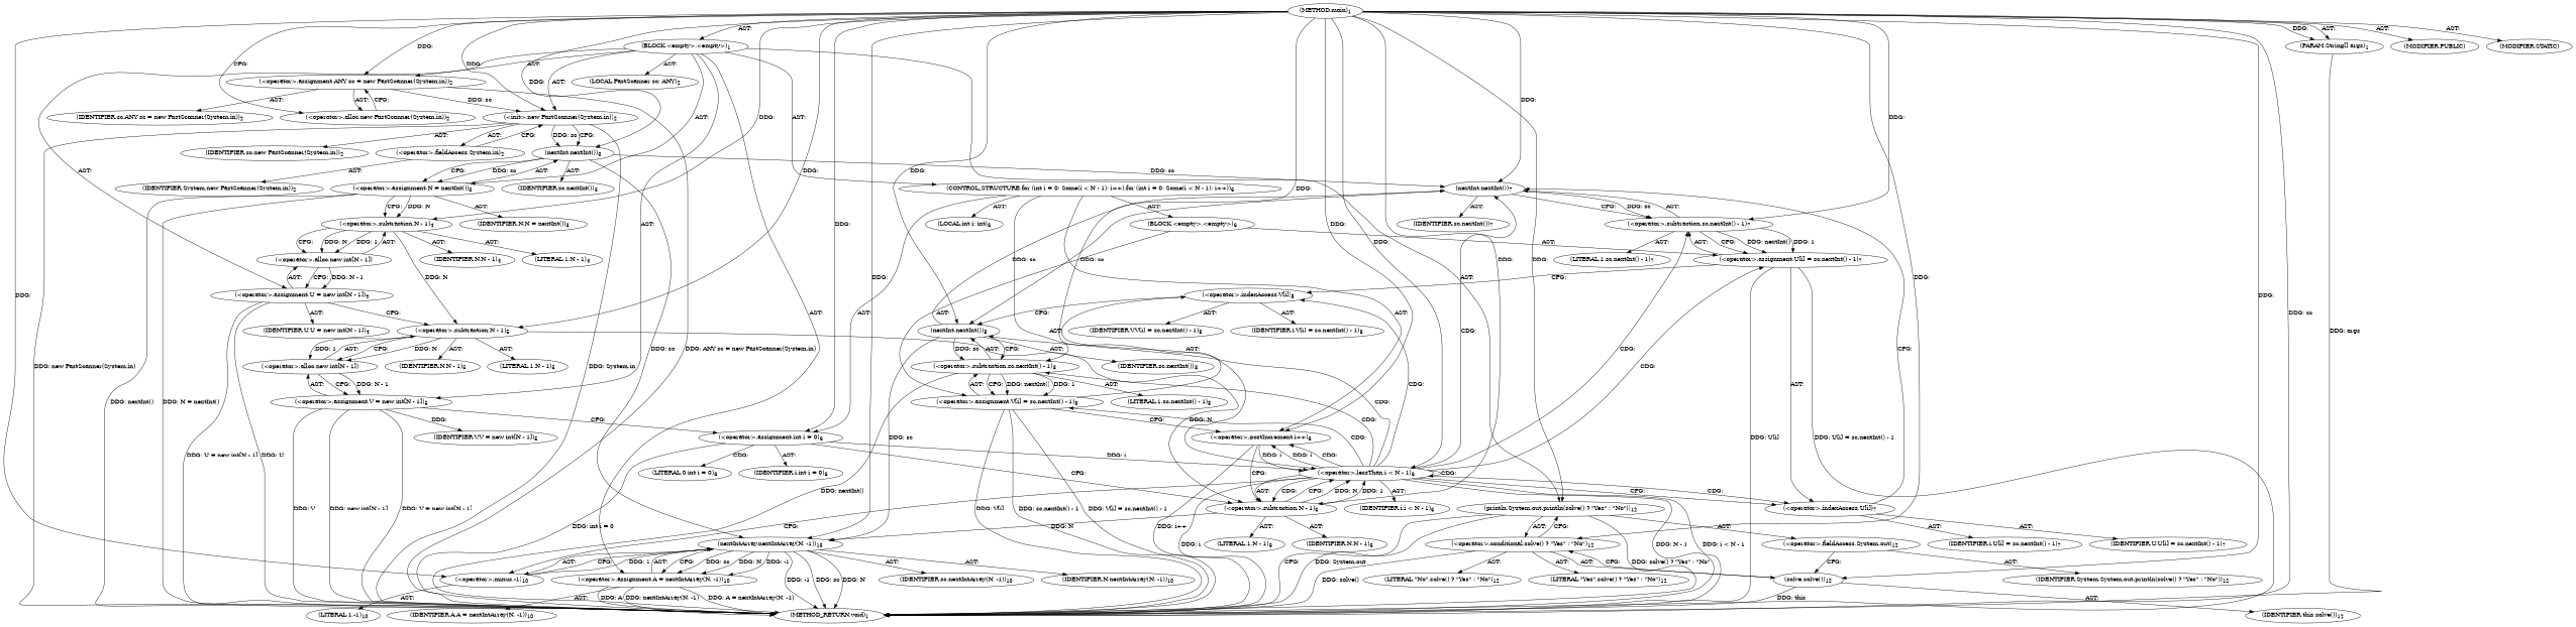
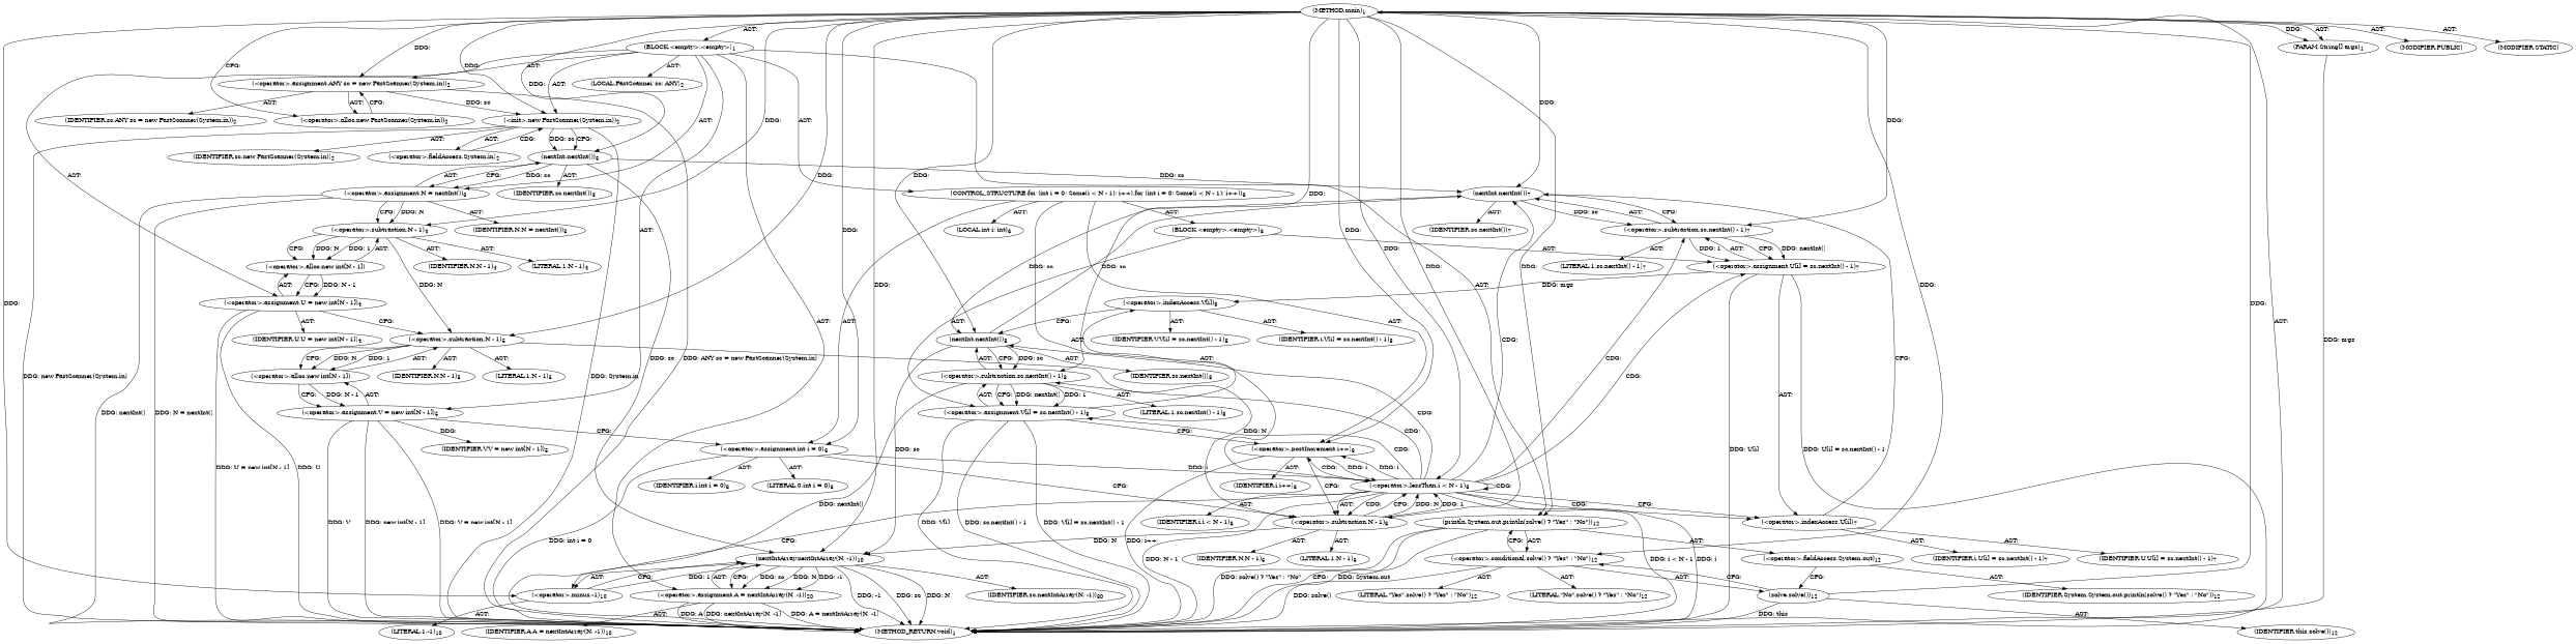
  digraph {
    n1 [label=<(METHOD,main)<SUB>1</SUB>>]
    n2 [label=<(PARAM,String[] args)<SUB>1</SUB>>]
    n3 [label=<(BLOCK,&lt;empty&gt;,&lt;empty&gt;)<SUB>1</SUB>>]
    n4 [label=<(&lt;operator&gt;.assignment,ANY sc = new FastScanner(System.in))<SUB>2</SUB>>]
    n5 [label=<(&lt;operator&gt;.alloc,new FastScanner(System.in))<SUB>2</SUB>>]
    n6 [label=<(&lt;init&gt;,new FastScanner(System.in))<SUB>2</SUB>>]
    n7 [label=<(nextInt,nextInt())<SUB>3</SUB>>]
    n8 [label=<(&lt;operator&gt;.subtraction,N - 1)<SUB>4</SUB>>]
    n9 [label=<(&lt;operator&gt;.subtraction,N - 1)<SUB>5</SUB>>]
    n10 [label=<(&lt;operator&gt;.assignment,int i = 0)<SUB>6</SUB>>]
    n11 [label=<(&lt;operator&gt;.lessThan,i &lt; N - 1)<SUB>6</SUB>>]
    n12 [label=<(&lt;operator&gt;.subtraction,N - 1)<SUB>6</SUB>>]
    n13 [label=<(&lt;operator&gt;.postIncrement,i++)<SUB>6</SUB>>]
    n14 [label=<(&lt;operator&gt;.subtraction,sc.nextInt() - 1)<SUB>7</SUB>>]
    n15 [label=<(nextInt,nextInt())<SUB>7</SUB>>]
    n16 [label=<(&lt;operator&gt;.subtraction,sc.nextInt() - 1)<SUB>8</SUB>>]
    n17 [label=<(nextInt,nextInt())<SUB>8</SUB>>]
-   n18 [label=<(nextIntArray,nextIntArray(N, -1))<SUB>13</SUB>>]
+   n18 [label=<(nextIntArray,nextIntArray(N, -1))<SUB>10</SUB>>]
    n19 [label=<(&lt;operator&gt;.minus,-1)<SUB>10</SUB>>]
    n20 [label=<(println,System.out.println(solve() ? &quot;Yes&quot; : &quot;No&quot;))<SUB>12</SUB>>]
    n21 [label=<(&lt;operator&gt;.conditional,solve() ? &quot;Yes&quot; : &quot;No&quot;)<SUB>12</SUB>>]
    n22 [label=<(solve,solve())<SUB>12</SUB>>]
    n23 [label=<(MODIFIER,PUBLIC)>]
    n24 [label=<(MODIFIER,STATIC)>]
    n25 [label=<(METHOD_RETURN,void)<SUB>1</SUB>>]
    n26 [label=<(LOCAL,FastScanner sc: ANY)<SUB>2</SUB>>]
    n27 [label=<(&lt;operator&gt;.assignment,N = nextInt())<SUB>3</SUB>>]
    n28 [label=<(&lt;operator&gt;.assignment,U = new int[N - 1])<SUB>4</SUB>>]
    n29 [label=<(&lt;operator&gt;.assignment,V = new int[N - 1])<SUB>5</SUB>>]
    n30 [label=<(CONTROL_STRUCTURE,for (int i = 0; Some(i &lt; N - 1); i++),for (int i = 0; Some(i &lt; N - 1); i++))<SUB>6</SUB>>]
-   n31 [label=<(&lt;operator&gt;.assignment,A = nextIntArray(N, -1))<SUB>10</SUB>>]
+   n31 [label=<(&lt;operator&gt;.assignment,A = nextIntArray(N, -1))<SUB>20</SUB>>]
    n32 [label=<(IDENTIFIER,sc,ANY sc = new FastScanner(System.in))<SUB>2</SUB>>]
    n33 [label=<(IDENTIFIER,sc,new FastScanner(System.in))<SUB>2</SUB>>]
    n34 [label=<(&lt;operator&gt;.fieldAccess,System.in)<SUB>2</SUB>>]
    n35 [label=<(IDENTIFIER,sc,nextInt())<SUB>3</SUB>>]
    n36 [label=<(&lt;operator&gt;.alloc,new int[N - 1])>]
    n37 [label=<(IDENTIFIER,N,N - 1)<SUB>4</SUB>>]
    n38 [label=<(LITERAL,1,N - 1)<SUB>4</SUB>>]
    n39 [label=<(&lt;operator&gt;.alloc,new int[N - 1])>]
    n40 [label=<(IDENTIFIER,N,N - 1)<SUB>5</SUB>>]
    n41 [label=<(LITERAL,1,N - 1)<SUB>5</SUB>>]
    n42 [label=<(IDENTIFIER,i,int i = 0)<SUB>6</SUB>>]
    n43 [label=<(LITERAL,0,int i = 0)<SUB>6</SUB>>]
    n44 [label=<(IDENTIFIER,i,i &lt; N - 1)<SUB>6</SUB>>]
    n45 [label=<(&lt;operator&gt;.assignment,U[i] = sc.nextInt() - 1)<SUB>7</SUB>>]
    n46 [label=<(&lt;operator&gt;.indexAccess,U[i])<SUB>7</SUB>>]
    n47 [label=<(&lt;operator&gt;.assignment,V[i] = sc.nextInt() - 1)<SUB>8</SUB>>]
    n48 [label=<(&lt;operator&gt;.indexAccess,V[i])<SUB>8</SUB>>]
    n49 [label=<(IDENTIFIER,N,N - 1)<SUB>6</SUB>>]
    n50 [label=<(LITERAL,1,N - 1)<SUB>6</SUB>>]
+   n51 [label=<(IDENTIFIER,i,i++)<SUB>6</SUB>>]
    n52 [label=<(LITERAL,1,sc.nextInt() - 1)<SUB>7</SUB>>]
    n53 [label=<(IDENTIFIER,sc,nextInt())<SUB>7</SUB>>]
    n54 [label=<(LITERAL,1,sc.nextInt() - 1)<SUB>8</SUB>>]
    n55 [label=<(IDENTIFIER,sc,nextInt())<SUB>8</SUB>>]
-   n56 [label=<(IDENTIFIER,sc,nextIntArray(N, -1))<SUB>10</SUB>>]
-   n57 [label=<(IDENTIFIER,N,nextIntArray(N, -1))<SUB>10</SUB>>]
+   n56 [label=<(IDENTIFIER,sc,nextIntArray(N, -1))<SUB>30</SUB>>]
    n58 [label=<(LITERAL,1,-1)<SUB>10</SUB>>]
    n59 [label=<(&lt;operator&gt;.fieldAccess,System.out)<SUB>12</SUB>>]
    n60 [label=<(LITERAL,&quot;Yes&quot;,solve() ? &quot;Yes&quot; : &quot;No&quot;)<SUB>12</SUB>>]
    n61 [label=<(LITERAL,&quot;No&quot;,solve() ? &quot;Yes&quot; : &quot;No&quot;)<SUB>12</SUB>>]
    n62 [label=<(IDENTIFIER,this,solve())<SUB>12</SUB>>]
    n63 [label=<(IDENTIFIER,N,N = nextInt())<SUB>3</SUB>>]
    n64 [label=<(IDENTIFIER,U,U = new int[N - 1])<SUB>4</SUB>>]
    n65 [label=<(IDENTIFIER,V,V = new int[N - 1])<SUB>5</SUB>>]
    n66 [label=<(LOCAL,int i: int)<SUB>6</SUB>>]
    n67 [label=<(BLOCK,&lt;empty&gt;,&lt;empty&gt;)<SUB>6</SUB>>]
    n68 [label=<(IDENTIFIER,A,A = nextIntArray(N, -1))<SUB>10</SUB>>]
-   n69 [label=<(IDENTIFIER,System,new FastScanner(System.in))<SUB>2</SUB>>]
    n70 [label=<(IDENTIFIER,U,U[i] = sc.nextInt() - 1)<SUB>7</SUB>>]
    n71 [label=<(IDENTIFIER,i,U[i] = sc.nextInt() - 1)<SUB>7</SUB>>]
    n72 [label=<(IDENTIFIER,V,V[i] = sc.nextInt() - 1)<SUB>8</SUB>>]
    n73 [label=<(IDENTIFIER,i,V[i] = sc.nextInt() - 1)<SUB>8</SUB>>]
    n74 [label=<(IDENTIFIER,System,System.out.println(solve() ? &quot;Yes&quot; : &quot;No&quot;))<SUB>12</SUB>>]
    n1 -> n2 [label="AST: "]
    n1 -> n2 [label="DDG: "]
    n1 -> n3 [label="AST: "]
    n1 -> n4 [label="DDG: "]
    n1 -> n5 [label="CFG: "]
    n1 -> n6 [label="DDG: "]
    n1 -> n7 [label="DDG: "]
    n1 -> n8 [label="DDG: "]
    n1 -> n9 [label="DDG: "]
    n1 -> n10 [label="DDG: "]
    n1 -> n11 [label="DDG: "]
    n1 -> n12 [label="DDG: "]
    n1 -> n13 [label="DDG: "]
    n1 -> n14 [label="DDG: "]
    n1 -> n15 [label="DDG: "]
    n1 -> n16 [label="DDG: "]
    n1 -> n17 [label="DDG: "]
    n1 -> n18 [label="DDG: "]
    n1 -> n19 [label="DDG: "]
    n1 -> n20 [label="DDG: "]
    n1 -> n21 [label="DDG: "]
-   n1 -> n22 [label="DDG: "]
+   n22 -> n1 [label="DDG: "]
    n1 -> n23 [label="AST: "]
    n1 -> n24 [label="AST: "]
-   n1 -> n25 [label="DDG: sc"]
+   n1 -> n25 [label="AST: "]
    n2 -> n25 [label="DDG: args"]
    n3 -> n4 [label="AST: "]
    n3 -> n6 [label="AST: "]
    n3 -> n20 [label="AST: "]
    n3 -> n26 [label="AST: "]
    n3 -> n27 [label="AST: "]
    n3 -> n28 [label="AST: "]
    n3 -> n29 [label="AST: "]
    n3 -> n30 [label="AST: "]
    n3 -> n31 [label="AST: "]
    n4 -> n5 [label="AST: "]
    n4 -> n6 [label="DDG: sc"]
    n4 -> n25 [label="DDG: ANY sc = new FastScanner(System.in)"]
    n4 -> n32 [label="AST: "]
    n5 -> n4 [label="CFG: "]
    n6 -> n7 [label="CFG: "]
    n6 -> n7 [label="DDG: sc"]
    n6 -> n25 [label="DDG: System.in"]
    n6 -> n25 [label="DDG: new FastScanner(System.in)"]
    n6 -> n33 [label="AST: "]
    n6 -> n34 [label="AST: "]
    n7 -> n15 [label="DDG: sc"]
    n7 -> n18 [label="DDG: sc"]
    n7 -> n27 [label="CFG: "]
    n7 -> n27 [label="DDG: sc"]
    n7 -> n35 [label="AST: "]
    n8 -> n9 [label="DDG: N"]
    n8 -> n36 [label="CFG: "]
    n8 -> n36 [label="DDG: N"]
    n8 -> n36 [label="DDG: 1"]
    n8 -> n37 [label="AST: "]
    n8 -> n38 [label="AST: "]
    n9 -> n12 [label="DDG: N"]
    n9 -> n39 [label="CFG: "]
    n9 -> n39 [label="DDG: N"]
    n9 -> n39 [label="DDG: 1"]
    n9 -> n40 [label="AST: "]
    n9 -> n41 [label="AST: "]
    n10 -> n11 [label="DDG: i"]
    n10 -> n12 [label="CFG: "]
    n10 -> n25 [label="DDG: int i = 0"]
    n10 -> n42 [label="AST: "]
-   n10 -> n43 [label="CDG: "]
+   n10 -> n43 [label="AST: "]
    n11 -> n11 [label="CDG: "]
    n11 -> n12 [label="AST: "]
    n11 -> n12 [label="CDG: "]
    n11 -> n13 [label="DDG: i"]
    n11 -> n13 [label="CDG: "]
    n11 -> n14 [label="CDG: "]
    n11 -> n15 [label="CDG: "]
    n11 -> n16 [label="CDG: "]
    n11 -> n17 [label="CDG: "]
    n11 -> n19 [label="CFG: "]
    n11 -> n25 [label="DDG: i"]
    n11 -> n25 [label="DDG: N - 1"]
    n11 -> n25 [label="DDG: i &lt; N - 1"]
    n11 -> n44 [label="AST: "]
    n11 -> n45 [label="CDG: "]
    n11 -> n46 [label="CFG: "]
    n11 -> n46 [label="CDG: "]
    n11 -> n47 [label="CDG: "]
-   n11 -> n48 [label="CDG: "]
    n12 -> n11 [label="CFG: "]
    n12 -> n11 [label="DDG: N"]
    n12 -> n11 [label="DDG: 1"]
    n12 -> n18 [label="DDG: N"]
    n12 -> n49 [label="AST: "]
    n12 -> n50 [label="AST: "]
    n13 -> n11 [label="DDG: i"]
    n13 -> n12 [label="CFG: "]
    n13 -> n25 [label="DDG: i++"]
+   n13 -> n51 [label="AST: "]
    n14 -> n15 [label="AST: "]
    n14 -> n45 [label="CFG: "]
    n14 -> n45 [label="DDG: nextInt()"]
    n14 -> n45 [label="DDG: 1"]
    n14 -> n52 [label="AST: "]
    n15 -> n14 [label="CFG: "]
    n15 -> n14 [label="DDG: sc"]
    n15 -> n17 [label="DDG: sc"]
    n15 -> n53 [label="AST: "]
    n16 -> n17 [label="AST: "]
    n16 -> n25 [label="DDG: nextInt()"]
    n16 -> n47 [label="CFG: "]
    n16 -> n47 [label="DDG: nextInt()"]
    n16 -> n47 [label="DDG: 1"]
    n16 -> n54 [label="AST: "]
    n17 -> n15 [label="DDG: sc"]
    n17 -> n16 [label="CFG: "]
    n17 -> n16 [label="DDG: sc"]
    n17 -> n18 [label="DDG: sc"]
    n17 -> n55 [label="AST: "]
    n18 -> n19 [label="AST: "]
    n18 -> n25 [label="DDG: sc"]
    n18 -> n25 [label="DDG: N"]
    n18 -> n25 [label="DDG: -1"]
    n18 -> n31 [label="CFG: "]
    n18 -> n31 [label="DDG: sc"]
    n18 -> n31 [label="DDG: N"]
    n18 -> n31 [label="DDG: -1"]
    n18 -> n56 [label="AST: "]
-   n18 -> n57 [label="AST: "]
    n19 -> n18 [label="CFG: "]
    n19 -> n18 [label="DDG: 1"]
    n19 -> n58 [label="AST: "]
    n20 -> n21 [label="AST: "]
    n20 -> n25 [label="CFG: "]
    n20 -> n25 [label="DDG: System.out"]
    n20 -> n25 [label="DDG: solve() ? &quot;Yes&quot; : &quot;No&quot;"]
    n20 -> n59 [label="AST: "]
    n21 -> n20 [label="CFG: "]
    n21 -> n22 [label="AST: "]
    n21 -> n25 [label="DDG: solve()"]
    n21 -> n60 [label="AST: "]
    n21 -> n61 [label="AST: "]
    n22 -> n21 [label="CFG: "]
    n22 -> n25 [label="DDG: this"]
    n22 -> n62 [label="AST: "]
    n27 -> n7 [label="AST: "]
    n27 -> n8 [label="CFG: "]
    n27 -> n8 [label="DDG: N"]
    n27 -> n25 [label="DDG: nextInt()"]
    n27 -> n25 [label="DDG: N = nextInt()"]
    n27 -> n63 [label="AST: "]
    n28 -> n9 [label="CFG: "]
    n28 -> n25 [label="DDG: U"]
    n28 -> n25 [label="DDG: U = new int[N - 1]"]
    n28 -> n36 [label="AST: "]
    n28 -> n64 [label="AST: "]
    n29 -> n10 [label="CFG: "]
    n29 -> n25 [label="DDG: V"]
    n29 -> n25 [label="DDG: new int[N - 1]"]
    n29 -> n25 [label="DDG: V = new int[N - 1]"]
    n29 -> n39 [label="AST: "]
    n29 -> n65 [label="DDG: "]
    n30 -> n10 [label="AST: "]
    n30 -> n11 [label="AST: "]
    n30 -> n13 [label="AST: "]
    n30 -> n66 [label="AST: "]
    n30 -> n67 [label="AST: "]
    n31 -> n18 [label="AST: "]
    n31 -> n25 [label="DDG: nextIntArray(N, -1)"]
    n31 -> n25 [label="DDG: A = nextIntArray(N, -1)"]
    n31 -> n25 [label="DDG: A"]
    n31 -> n68 [label="AST: "]
-   n34 -> n6 [label="CFG: "]
-   n34 -> n69 [label="AST: "]
+   n34 -> n6 [label="CDG: "]
    n36 -> n8 [label="AST: "]
    n36 -> n28 [label="CFG: "]
    n36 -> n28 [label="DDG: N - 1"]
    n39 -> n9 [label="AST: "]
    n39 -> n29 [label="CFG: "]
    n39 -> n29 [label="DDG: N - 1"]
    n45 -> n14 [label="AST: "]
    n45 -> n25 [label="DDG: U[i]"]
    n45 -> n25 [label="DDG: U[i] = sc.nextInt() - 1"]
    n45 -> n46 [label="AST: "]
-   n45 -> n48 [label="CFG: "]
+   n45 -> n48 [label="DDG: args"]
    n46 -> n15 [label="CFG: "]
    n46 -> n70 [label="AST: "]
    n46 -> n71 [label="AST: "]
    n47 -> n13 [label="CFG: "]
    n47 -> n16 [label="AST: "]
    n47 -> n25 [label="DDG: V[i]"]
    n47 -> n25 [label="DDG: sc.nextInt() - 1"]
    n47 -> n25 [label="DDG: V[i] = sc.nextInt() - 1"]
    n47 -> n48 [label="AST: "]
    n48 -> n17 [label="CFG: "]
    n48 -> n72 [label="AST: "]
    n48 -> n73 [label="AST: "]
    n59 -> n22 [label="CFG: "]
    n59 -> n74 [label="AST: "]
    n67 -> n45 [label="AST: "]
    n67 -> n47 [label="AST: "]
  }
